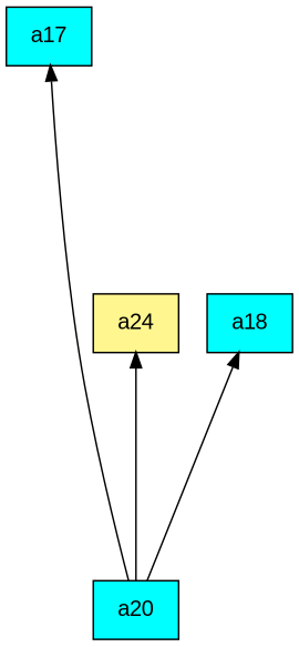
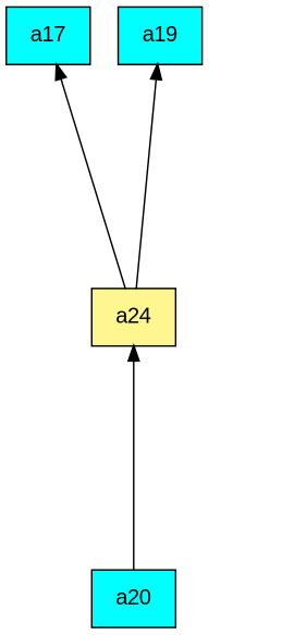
  digraph {
    fontname="Liberation Sans"
    rankdir=BT
    ranksep=2.0
    node [fillcolor=cyan fontname="Liberation Sans" shape=record style=filled]
    edge [fontname="Liberation Sans"]
+   n1 [label="{a19}"]
    n2 [label="{a17}"]
    n3 [fillcolor=khaki1 label="{a24}"]
    n4 [label="{a20}"]
-   n5 [label="{a18}"]
-   n4 -> n2
+   n3 -> n1
+   n3 -> n2
    n4 -> n3
-   n4 -> n5
  }
